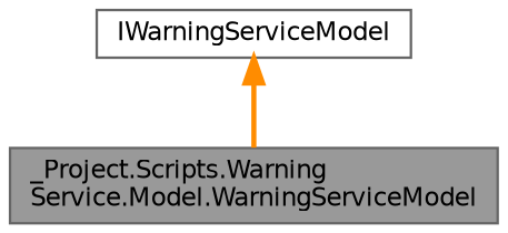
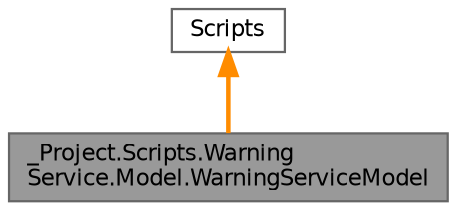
  digraph {
    node [color=gray40 fontname=Helvetica fontsize=10 shape=box style=filled]
    n1 [fillcolor=grey60 fontcolor=black height=0.2 label="_Project.Scripts.Warning\lService.Model.WarningServiceModel" width=0.4]
-   n2 [fillcolor=white height=0.2 label=IWarningServiceModel width=0.4]
+   n2 [fillcolor=white height=0.2 label=Scripts width=0.4]
    n2 -> n1 [color=darkorange dir=back fontname=Helvetica fontsize=10 labelfontname=Helvetica labelfontsize=10 style=bold]
  }
